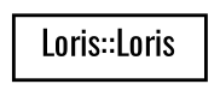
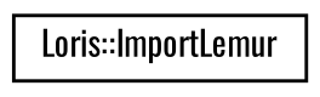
  digraph {
    rankdir=LR
    fontname=Oswald
-   n1 [color=black fillcolor=white fontname=Oswald fontsize=10 height=0.2 label="Loris::Loris" shape=record style=filled width=0.4]
+   n1 [color=black fillcolor=white fontname=Oswald fontsize=10 height=0.2 label="Loris::ImportLemur" shape=record style=filled width=0.4]
  }
